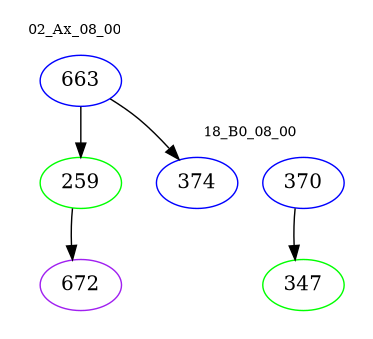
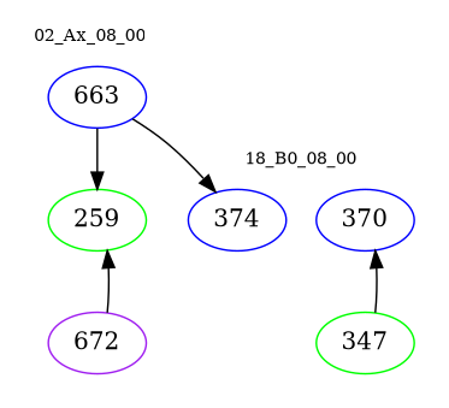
  digraph {
    node [color=blue]
    edge [color=black]
    n1 [label=663]
    n2 [color=green label=259]
    n3 [color=purple label=672]
    n4 [label=370]
    n5 [color=green label=347]
    n6 [label=374]
    subgraph cluster_1 {
      color=white
      fontsize=10
      label="02_Ax_08_00"
      n1
      n2
      n3
    }
    subgraph cluster_2 {
      color=white
      fontsize=10
      label="18_B0_08_00"
      n4
      n5
      n6
    }
    n1 -> n2
    n1 -> n6
-   n2 -> n3
-   n4 -> n5
+   n3 -> n2
+   n5 -> n4
  }
